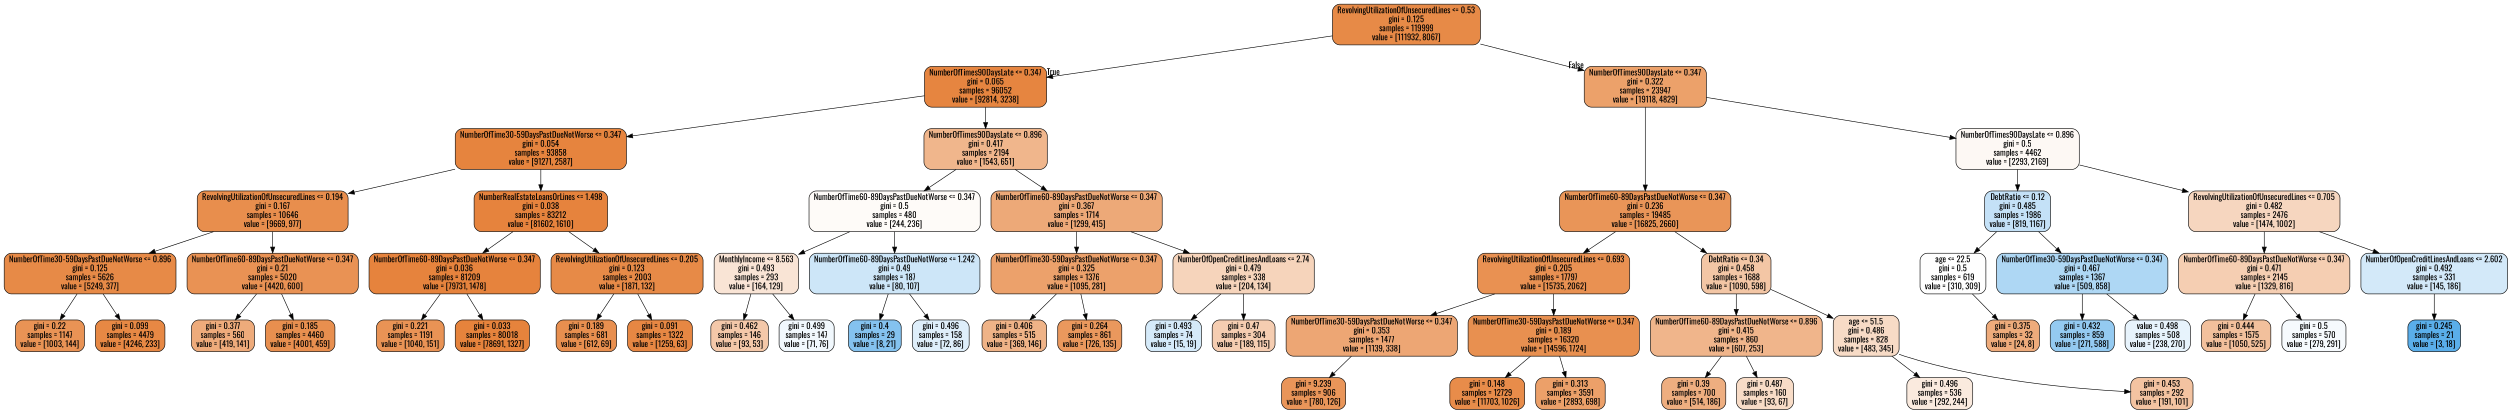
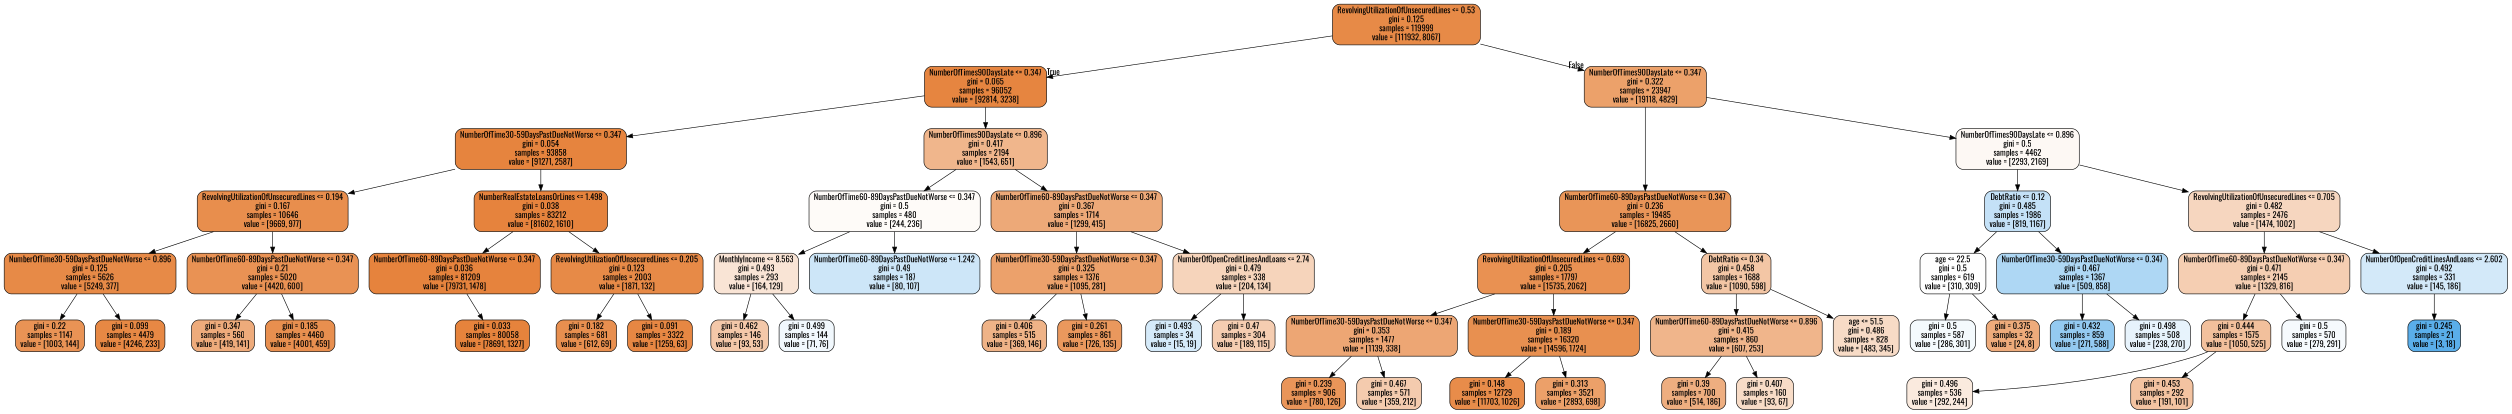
  digraph {
    fontname=Oswald
    node [color=black fillcolor="#e58139ed" fontname=Oswald shape=box style="filled, rounded"]
    edge [fontname=Oswald]
    n1 [label="RevolvingUtilizationOfUnsecuredLines <= 0.53\ngini = 0.125\nsamples = 119999\nvalue = [111932, 8067]"]
    n2 [fillcolor="#e58139f6" label="NumberOfTimes90DaysLate <= 0.347\ngini = 0.065\nsamples = 96052\nvalue = [92814, 3238]"]
    n3 [fillcolor="#e58139bf" label="NumberOfTimes90DaysLate <= 0.347\ngini = 0.322\nsamples = 23947\nvalue = [19118, 4829]"]
    n4 [fillcolor="#e58139f8" label="NumberOfTime30-59DaysPastDueNotWorse <= 0.347\ngini = 0.054\nsamples = 93858\nvalue = [91271, 2587]"]
    n5 [fillcolor="#e5813993" label="NumberOfTimes90DaysLate <= 0.896\ngini = 0.417\nsamples = 2194\nvalue = [1543, 651]"]
    n6 [fillcolor="#e58139d7" label="NumberOfTime60-89DaysPastDueNotWorse <= 0.347\ngini = 0.236\nsamples = 19485\nvalue = [16825, 2660]"]
    n7 [fillcolor="#e581390e" label="NumberOfTimes90DaysLate <= 0.896\ngini = 0.5\nsamples = 4462\nvalue = [2293, 2169]"]
    n8 [fillcolor="#e58139fa" label="NumberRealEstateLoansOrLines <= 1.498\ngini = 0.038\nsamples = 83212\nvalue = [81602, 1610]"]
    n9 [fillcolor="#e58139e5" label="RevolvingUtilizationOfUnsecuredLines <= 0.194\ngini = 0.167\nsamples = 10646\nvalue = [9669, 977]"]
    n10 [fillcolor="#e58139ae" label="NumberOfTime60-89DaysPastDueNotWorse <= 0.347\ngini = 0.367\nsamples = 1714\nvalue = [1299, 415]"]
    n11 [fillcolor="#e5813908" label="NumberOfTime60-89DaysPastDueNotWorse <= 0.347\ngini = 0.5\nsamples = 480\nvalue = [244, 236]"]
    n12 [fillcolor="#e58139fa" label="NumberOfTime60-89DaysPastDueNotWorse <= 0.347\ngini = 0.036\nsamples = 81209\nvalue = [79731, 1478]"]
    n13 [label="RevolvingUtilizationOfUnsecuredLines <= 0.205\ngini = 0.123\nsamples = 2003\nvalue = [1871, 132]"]
    n14 [label="NumberOfTime30-59DaysPastDueNotWorse <= 0.896\ngini = 0.125\nsamples = 5626\nvalue = [5249, 377]"]
    n15 [fillcolor="#e58139dc" label="NumberOfTime60-89DaysPastDueNotWorse <= 0.347\ngini = 0.21\nsamples = 5020\nvalue = [4420, 600]"]
-   n16 [fillcolor="#e58139fb" label="gini = 0.033\nsamples = 80018\nvalue = [78691, 1327]"]
-   n17 [fillcolor="#e58139da" label="gini = 0.221\nsamples = 1191\nvalue = [1040, 151]"]
-   n18 [fillcolor="#e58139f2" label="gini = 0.091\nsamples = 1322\nvalue = [1259, 63]"]
-   n19 [fillcolor="#e58139e2" label="gini = 0.189\nsamples = 681\nvalue = [612, 69]"]
+   n16 [fillcolor="#e58139fb" label="gini = 0.033\nsamples = 80058\nvalue = [78691, 1327]"]
+   n18 [fillcolor="#e58139f2" label="gini = 0.091\nsamples = 3322\nvalue = [1259, 63]"]
+   n19 [fillcolor="#e58139e2" label="gini = 0.182\nsamples = 681\nvalue = [612, 69]"]
    n20 [fillcolor="#e58139f1" label="gini = 0.099\nsamples = 4479\nvalue = [4246, 233]"]
    n21 [fillcolor="#e58139da" label="gini = 0.22\nsamples = 1147\nvalue = [1003, 144]"]
    n22 [fillcolor="#e58139e2" label="gini = 0.185\nsamples = 4460\nvalue = [4001, 459]"]
-   n23 [fillcolor="#e58139a9" label="gini = 0.377\nsamples = 560\nvalue = [419, 141]"]
+   n23 [fillcolor="#e58139a9" label="gini = 0.347\nsamples = 560\nvalue = [419, 141]"]
    n24 [fillcolor="#e58139be" label="NumberOfTime30-59DaysPastDueNotWorse <= 0.347\ngini = 0.325\nsamples = 1376\nvalue = [1095, 281]"]
    n25 [fillcolor="#e5813957" label="NumberOfOpenCreditLinesAndLoans <= 2.74\ngini = 0.479\nsamples = 338\nvalue = [204, 134]"]
    n26 [fillcolor="#e5813936" label="MonthlyIncome <= 8.563\ngini = 0.493\nsamples = 293\nvalue = [164, 129]"]
    n27 [fillcolor="#399de540" label="NumberOfTime60-89DaysPastDueNotWorse <= 1.242\ngini = 0.49\nsamples = 187\nvalue = [80, 107]"]
-   n28 [fillcolor="#e58139d0" label="gini = 0.264\nsamples = 861\nvalue = [726, 135]"]
+   n28 [fillcolor="#e58139d0" label="gini = 0.261\nsamples = 861\nvalue = [726, 135]"]
    n29 [fillcolor="#e581399a" label="gini = 0.406\nsamples = 515\nvalue = [369, 146]"]
    n30 [fillcolor="#e5813964" label="gini = 0.47\nsamples = 304\nvalue = [189, 115]"]
-   n31 [fillcolor="#399de536" label="gini = 0.493\nsamples = 74\nvalue = [15, 19]"]
-   n32 [fillcolor="#399de511" label="gini = 0.499\nsamples = 147\nvalue = [71, 76]"]
+   n31 [fillcolor="#399de536" label="gini = 0.493\nsamples = 34\nvalue = [15, 19]"]
+   n32 [fillcolor="#399de511" label="gini = 0.499\nsamples = 144\nvalue = [71, 76]"]
    n33 [fillcolor="#e581396e" label="gini = 0.462\nsamples = 146\nvalue = [93, 53]"]
-   n34 [fillcolor="#399de52a" label="gini = 0.496\nsamples = 158\nvalue = [72, 86]"]
-   n35 [fillcolor="#399de59e" label="gini = 0.4\nsamples = 29\nvalue = [8, 21]"]
    n36 [fillcolor="#e58139de" label="RevolvingUtilizationOfUnsecuredLines <= 0.693\ngini = 0.205\nsamples = 17797\nvalue = [15735, 2062]"]
    n37 [fillcolor="#e5813973" label="DebtRatio <= 0.34\ngini = 0.458\nsamples = 1688\nvalue = [1090, 598]"]
    n38 [fillcolor="#e5813952" label="RevolvingUtilizationOfUnsecuredLines <= 0.705\ngini = 0.482\nsamples = 2476\nvalue = [1474, 1002]"]
    n39 [fillcolor="#399de54c" label="DebtRatio <= 0.12\ngini = 0.485\nsamples = 1986\nvalue = [819, 1167]"]
    n40 [fillcolor="#e58139e1" label="NumberOfTime30-59DaysPastDueNotWorse <= 0.347\ngini = 0.189\nsamples = 16320\nvalue = [14596, 1724]"]
    n41 [fillcolor="#e58139b3" label="NumberOfTime30-59DaysPastDueNotWorse <= 0.347\ngini = 0.353\nsamples = 1477\nvalue = [1139, 338]"]
    n42 [fillcolor="#e5813995" label="NumberOfTime60-89DaysPastDueNotWorse <= 0.896\ngini = 0.415\nsamples = 860\nvalue = [607, 253]"]
    n43 [fillcolor="#e5813949" label="age <= 51.5\ngini = 0.486\nsamples = 828\nvalue = [483, 345]"]
    n44 [fillcolor="#e58139e9" label="gini = 0.148\nsamples = 12729\nvalue = [11703, 1026]"]
-   n45 [fillcolor="#e58139c1" label="gini = 0.313\nsamples = 3591\nvalue = [2893, 698]"]
-   n46 [fillcolor="#e58139d6" label="gini = 9.239\nsamples = 906\nvalue = [780, 126]"]
+   n45 [fillcolor="#e58139c1" label="gini = 0.313\nsamples = 3521\nvalue = [2893, 698]"]
+   n46 [fillcolor="#e58139d6" label="gini = 0.239\nsamples = 906\nvalue = [780, 126]"]
+   n47 [fillcolor="#e5813968" label="gini = 0.467\nsamples = 571\nvalue = [359, 212]"]
    n48 [fillcolor="#e58139a3" label="gini = 0.39\nsamples = 700\nvalue = [514, 186]"]
-   n49 [fillcolor="#e5813947" label="gini = 0.487\nsamples = 160\nvalue = [93, 67]"]
+   n49 [fillcolor="#e5813947" label="gini = 0.407\nsamples = 160\nvalue = [93, 67]"]
    n50 [fillcolor="#e581392a" label="gini = 0.496\nsamples = 536\nvalue = [292, 244]"]
    n51 [fillcolor="#e5813978" label="gini = 0.453\nsamples = 292\nvalue = [191, 101]"]
    n52 [fillcolor="#e5813962" label="NumberOfTime60-89DaysPastDueNotWorse <= 0.347\ngini = 0.471\nsamples = 2145\nvalue = [1329, 816]"]
    n53 [fillcolor="#399de538" label="NumberOfOpenCreditLinesAndLoans <= 2.602\ngini = 0.492\nsamples = 331\nvalue = [145, 186]"]
    n54 [fillcolor="#e5813901" label="age <= 22.5\ngini = 0.5\nsamples = 619\nvalue = [310, 309]"]
    n55 [fillcolor="#399de568" label="NumberOfTime30-59DaysPastDueNotWorse <= 0.347\ngini = 0.467\nsamples = 1367\nvalue = [509, 858]"]
    n56 [fillcolor="#e581397f" label="gini = 0.444\nsamples = 1575\nvalue = [1050, 525]"]
    n57 [fillcolor="#399de50b" label="gini = 0.5\nsamples = 570\nvalue = [279, 291]"]
    n58 [fillcolor="#399de5d4" label="gini = 0.245\nsamples = 21\nvalue = [3, 18]"]
    n59 [fillcolor="#e58139aa" label="gini = 0.375\nsamples = 32\nvalue = [24, 8]"]
-   n61 [fillcolor="#399de51e" label="value = 0.498\nsamples = 508\nvalue = [238, 270]"]
+   n60 [fillcolor="#399de50d" label="gini = 0.5\nsamples = 587\nvalue = [286, 301]"]
+   n61 [fillcolor="#399de51e" label="gini = 0.498\nsamples = 508\nvalue = [238, 270]"]
    n62 [fillcolor="#399de589" label="gini = 0.432\nsamples = 859\nvalue = [271, 588]"]
    n1 -> n2 [headlabel=True labelangle=45 labeldistance=2.5]
    n1 -> n3 [headlabel=False labelangle=-45 labeldistance=2.5]
    n2 -> n4
    n2 -> n5
    n3 -> n6
    n3 -> n7
    n4 -> n8
    n4 -> n9
    n5 -> n10
    n5 -> n11
    n6 -> n36
    n6 -> n37
    n7 -> n38
    n7 -> n39
    n8 -> n12
    n8 -> n13
    n9 -> n14
    n9 -> n15
    n10 -> n24
    n10 -> n25
    n11 -> n26
    n11 -> n27
    n12 -> n16
-   n12 -> n17
    n13 -> n18
    n13 -> n19
    n14 -> n20
    n14 -> n21
    n15 -> n22
    n15 -> n23
    n24 -> n28
    n24 -> n29
    n25 -> n30
    n25 -> n31
    n26 -> n32
    n26 -> n33
-   n27 -> n34
-   n27 -> n35
    n36 -> n40
    n36 -> n41
    n37 -> n42
    n37 -> n43
    n38 -> n52
    n38 -> n53
    n39 -> n54
    n39 -> n55
    n40 -> n44
    n40 -> n45
    n41 -> n46
+   n41 -> n47
    n42 -> n48
    n42 -> n49
-   n43 -> n50
-   n43 -> n51
+   n56 -> n50
+   n56 -> n51
    n52 -> n56
    n52 -> n57
    n53 -> n58
    n54 -> n59
+   n54 -> n60
    n55 -> n61
    n55 -> n62
  }
